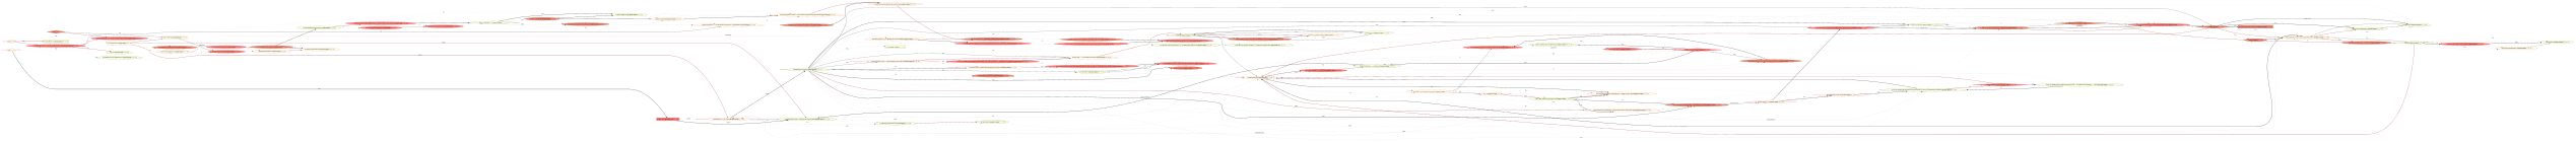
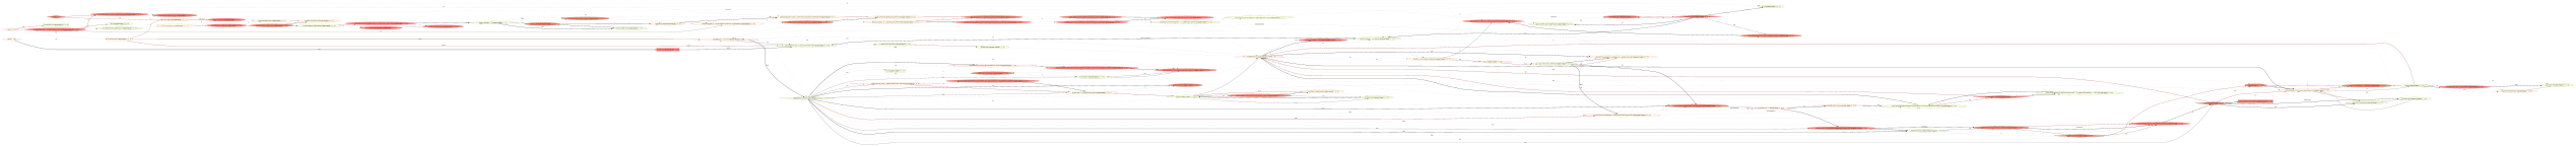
  digraph {
    fontname=Inter
    rankdir=LR
    node [color=deeppink fillcolor=lightyellow fontname=Inter shape=ellipse style=filled]
    edge [color=black fontname=Inter style=dotted]
    n1 [label="templateElement == null || nested@@@34@@@['1', '1', '0']" shape=diamond]
    n2 [color=darkgreen label="UnknownElement child = copy(unknownElement,nested)@@@35@@@['1', '1', '0']"]
    n3 [color=darkgreen label="ret.addChild(child)@@@37@@@['1', '1', '0']"]
    n4 [color=darkgreen label="templateElement.isImplicit()@@@39@@@['1', '1', '0']" shape=diamond]
    n5 [color=darkgreen label="rc.addChild(child.getWrapper())@@@36@@@['1', '1', '0']"]
    n6 [label="e.hasMoreElements()@@@26@@@['1', '1', '0']" shape=diamond]
    n7 [color=darkgreen fillcolor=salmon label="rc.addChild(child.getWrapper())@@@45@@@['0', '1', '0']"]
    n8 [color=darkgreen label="ret.addChild(child)@@@46@@@['0', '1', '0']"]
    n9 [color=darkgreen fillcolor=salmon label="list@@@63@@@['1', '1', '0']"]
    n10 [label="Iterator<Task> i = unknownElements.iterator()@@@43@@@['1', '0', '0']"]
    n11 [label="presentElement == null@@@51@@@['0', '1', '0']" shape=diamond]
    n12 [fillcolor=salmon label="String presentText = presentElement.getWrapper().getText().toString()@@@57@@@['0', '1', '0']"]
    n13 [label="UnknownElement child = copy(unknownElement2,true)@@@64@@@['1', '1', '0']"]
    n14 [label="UnknownElement presentElement = (UnknownElement)presentElements.get(tag)@@@52@@@['1', '0', '0']"]
    n15 [color=darkgreen fillcolor=salmon label="UnknownElement presentElement = presentElements.get(tag)@@@50@@@['0', '1', '0']"]
    n16 [color=darkgreen label="i.hasNext()@@@44@@@['1', '0', '0']" shape=diamond]
    n17 [color=darkgreen fillcolor=salmon label="unknownElements@@@43@@@['0', '1', '0']"]
    n18 [color=darkgreen label="throw new BuildException(\"Required nested element %s missing\",templateElement.getName())@@@53@@@['1', '1', '0']"]
    n19 [fillcolor=salmon label="List<UnknownElement> list = presentElement.getChildren()@@@61@@@['1', '1', '0']"]
    n20 [color=darkgreen fillcolor=salmon label="list != null@@@62@@@['0', '1', '0']" shape=diamond]
    n21 [color=darkgreen fillcolor=salmon label="!\"\".equals(presentText)@@@60@@@['1', '0', '0']" shape=diamond]
    n22 [color=darkgreen label="!presentText.isEmpty()@@@58@@@['0', '1', '0']" shape=diamond]
    n23 [color=darkgreen label="Task task@@@43@@@['0', '1', '0']" shape=box]
    n24 [fillcolor=salmon label="UnknownElement child = copy((UnknownElement)task,true)@@@44@@@['0', '1', '0']"]
    n25 [color=darkgreen fillcolor=salmon label="rc.addText(macroSubs(presentText,localAttributes))@@@59@@@['1', '1', '0']"]
    n26 [label="unknownElements.isEmpty() && !templateElement.isOptional()@@@40@@@['0', '1', '0']" shape=diamond]
    n27 [label="unknownElements.size() == 0 && !templateElement.isOptional()@@@40@@@['1', '0', '0']" shape=diamond]
    n28 [color=darkgreen label="copyRC.addChild(copyChild.getWrapper())@@@31@@@['0', '0', '1']"]
    n29 [fillcolor=salmon label="ret.addChild(copyChild)@@@32@@@['0', '0', '1']"]
    n30 [fillcolor=salmon label="e.hasMoreElements()@@@26@@@['0', '0', '1']" shape=diamond]
    n31 [fillcolor=salmon label="UnknownElement child = copy(i.next(),true)@@@68@@@['1', '0', '0']"]
    n32 [label="rc.addChild(child.getWrapper())@@@69@@@['1', '0', '0']"]
    n33 [color=darkgreen label="ret.addChild(child)@@@70@@@['1', '0', '0']"]
    n34 [color=darkgreen label="i.hasNext()@@@66@@@['1', '0', '0']" shape=diamond]
    n35 [color=darkgreen fillcolor=salmon label="UnknownElement unknownElement2@@@63@@@['0', '1', '0']" shape=box]
    n36 [color=darkgreen fillcolor=salmon label="Target t = new Target()@@@11@@@['1', '1', '1']"]
    n37 [color=darkgreen label="t.setProject(getProject())@@@12@@@['1', '1', '1']"]
    n38 [label="ret.setOwningTarget(t)@@@13@@@['1', '1', '1']"]
    n39 [label="RuntimeConfigurable copyRC = new RuntimeConfigurable(ret,getTaskName())@@@18@@@['0', '0', '1']"]
    n40 [label="RuntimeConfigurable rc = new RuntimeConfigurable(ret,ue.getTaskName())@@@18@@@['1', '1', '0']"]
    n41 [color=darkgreen label="rc.addChild(child.getWrapper())@@@65@@@['0', '1', '0']"]
    n42 [color=darkgreen label="ret.addChild(child)@@@66@@@['0', '1', '0']"]
    n43 [label="copyRC.setPolyType(getWrapper().getPolyType())@@@19@@@['0', '0', '1']"]
    n44 [color=darkgreen fillcolor=salmon label="Map<String,Object> m = getWrapper().getAttributeMap()@@@20@@@['0', '0', '1']"]
    n45 [color=darkgreen fillcolor=salmon label="copyRC.setAttribute(entry.getKey(),(String)entry.getValue())@@@22@@@['0', '0', '1']"]
    n46 [color=darkgreen label="RuntimeConfigurable r = e.nextElement()@@@28@@@['1', '1', '1']"]
    n47 [fillcolor=salmon label="UnknownElement copyChild = ueChild.copy(newProject)@@@30@@@['0', '0', '1']"]
+   n48 [color=darkgreen label="return ret@@@34@@@['0', '0', '1']"]
    n49 [color=darkgreen fillcolor=salmon label="UnknownElement ueChild = (UnknownElement)r.getProxy()@@@29@@@['0', '0', '1']"]
    n50 [label="String tag = unknownElement.getTaskType()@@@29@@@['1', '1', '0']"]
    n51 [label="Project newProject@@@2@@@['0', '0', '1']" shape=box]
    n52 [fillcolor=salmon label="ret.setProject(newProject)@@@5@@@['0', '0', '1']"]
    n53 [label="ret.setQName(getQName())@@@6@@@['0', '0', '1']"]
    n54 [color=darkgreen fillcolor=salmon label="Iterator<UnknownElement> i = list.iterator()@@@65@@@['1', '0', '0']"]
    n55 [fillcolor=salmon label="rc.setAttribute(entry.getKey(),macroSubs((String)entry.getValue(),localAttributes))@@@22@@@['1', '1', '0']"]
    n56 [fillcolor=salmon label="rc.addText(macroSubs(ue.getWrapper().getText().toString(),localAttributes))@@@24@@@['1', '1', '0']"]
    n57 [fillcolor=salmon label="copyRC.addText(getWrapper().getText().toString())@@@24@@@['0', '0', '1']"]
    n58 [color=darkgreen label="Enumeration<RuntimeConfigurable> e = ue.getWrapper().getChildren()@@@25@@@['1', '1', '0']"]
    n59 [fillcolor=salmon label="throw new BuildException(\"Missing nested elements for implicit element \" + templateElement.getName())@@@41@@@['1', '0', '0']"]
    n60 [fillcolor=salmon label="throw new BuildException(\"Missing nested elements for implicit element %s\",templateElement.getName())@@@41@@@['0', '1', '0']"]
    n61 [label="!templateElement.isOptional()@@@52@@@['0', '1', '0']" shape=diamond]
    n62 [label="ret.setTaskType(getTaskType())@@@7@@@['0', '0', '1']"]
    n63 [label="MacroDef.TemplateElement templateElement = getNsElements().get(tag)@@@33@@@['1', '1', '0']"]
    n64 [label="tag != null@@@30@@@['1', '1', '0']" shape=diamond]
    n65 [fillcolor=salmon label="RuntimeConfigurable r = e.nextElement()@@@27@@@['1', '1', '0']"]
    n66 [color=darkgreen label="tag = tag.toLowerCase(Locale.ENGLISH)@@@31@@@['1', '1', '0']"]
    n67 [label="Map<String,Object> m = ue.getWrapper().getAttributeMap()@@@20@@@['1', '1', '0']"]
    n68 [color=darkgreen label="ret.addChild(child)@@@48@@@['1', '0', '0']"]
    n69 [label="rc.addChild(child.getWrapper())@@@47@@@['1', '0', '0']"]
    n70 [color=darkgreen fillcolor=salmon label="UnknownElement child = copy((UnknownElement)i.next(),true)@@@46@@@['1', '0', '0']"]
    n71 [label="ret.setProject(getProject())@@@5@@@['1', '1', '0']"]
    n72 [fillcolor=salmon label="ret.setQName(ue.getQName())@@@6@@@['1', '1', '0']"]
    n73 [color=darkgreen fillcolor=salmon label="ret.setTaskType(ue.getTaskType())@@@7@@@['1', '1', '0']"]
    n74 [color=darkgreen label="Enumeration<RuntimeConfigurable> e = getWrapper().getChildren()@@@25@@@['0', '0', '1']"]
    n75 [fillcolor=salmon label="boolean nested@@@2@@@['0', '1', '0']" shape=box]
    n76 [color=darkgreen fillcolor=salmon label="rc.setPolyType(ue.getWrapper().getPolyType())@@@19@@@['1', '1', '0']"]
    n77 [fillcolor=salmon label="!templateElement.isOptional()@@@54@@@['1', '0', '0']" shape=diamond]
    n78 [fillcolor=salmon label="ret.setLocation(getLocation())@@@9@@@['0', '0', '1']"]
    n79 [color=darkgreen label="getOwningTarget() == null@@@10@@@['1', '1', '1']" shape=diamond]
    n80 [color=darkgreen fillcolor=salmon label="ret.setOwningTarget(getOwningTarget())@@@16@@@['1', '1', '1']"]
    n81 [color=darkgreen label="ret.setNamespace(ue.getNamespace())@@@4@@@['1', '1', '0']"]
    n82 [color=darkgreen fillcolor=salmon label="ret.setNamespace(getNamespace())@@@4@@@['0', '0', '1']"]
    n83 [color=darkgreen label="return ret@@@75@@@['1', '0', '0']"]
    n84 [color=darkgreen label="UnknownElement ue@@@2@@@['1', '0', '0']" shape=box]
    n85 [color=darkgreen label="ret.setTaskName(ue.getTaskName())@@@8@@@['1', '1', '0']"]
    n86 [fillcolor=salmon label="ret.setLocation(macroDef.getBackTrace()? ue.getLocation(): getLocation())@@@9@@@['1', '1', '0']"]
    n87 [fillcolor=salmon label="ret.setTaskName(getTaskName())@@@8@@@['0', '0', '1']"]
    n88 [color=darkgreen label="throw new BuildException(\"Required nested element \" + templateElement.getName() + \" missing\")@@@55@@@['1', '0', '0']"]
    n89 [fillcolor=salmon label="UnknownElement ret = new UnknownElement(getTag())@@@3@@@['0', '0', '1']"]
    n90 [color=darkgreen fillcolor=salmon label="copy['0', '0', '1']" shape=diamond]
    n91 [label="copy['0', '1', '0']" shape=diamond]
    n92 [fillcolor=salmon label="UnknownElement ret = new UnknownElement(ue.getTag())@@@3@@@['1', '1', '0']"]
    n93 [label="UnknownElement ue@@@2@@@['1', '1', '0']" shape=box]
    n94 [label="copy['1', '0', '0']" shape=diamond]
    n1 -> n2 [color=gray40 style=bold]
    n1 -> n2 [label=true]
    n1 -> n3 [color=gray40 label=true]
    n1 -> n4 [label=false style=bold]
    n1 -> n4 [color=brown]
    n1 -> n5 [label=true]
    n2 -> n3 [color=gray40 label=child]
    n2 -> n5 [color=gray40]
    n3 -> n6 [color=brown]
    n4 -> n7 [color=brown label=true]
    n4 -> n8 [color=gray40 label=true style=bold]
    n4 -> n9 [color=brown label=false]
    n4 -> n10 [color=gray40 label=true style=bold]
    n4 -> n11 [color=brown label=false]
    n4 -> n12 [color=gray40 label=false style=bold]
    n4 -> n13 [label=false]
    n4 -> n14
    n4 -> n14 [color=brown label=false style=bold]
    n4 -> n15 [color=brown]
    n4 -> n15 [label=false style=bold]
    n4 -> n16 [color=gray40 label=true]
    n4 -> n17 [label=true style=bold]
    n4 -> n18 [color=gray40 label=false]
    n4 -> n19 [color=brown label=false]
    n4 -> n20 [color=gray40 label=false style=bold]
    n4 -> n21 [label=false]
    n4 -> n22 [label=false style=bold]
    n4 -> n23 [label=true]
    n4 -> n24 [color=brown label=true]
    n4 -> n25 [color=gray40 label=false]
    n4 -> n26 [style=bold]
    n4 -> n26 [color=gray40 label=true]
    n4 -> n27 [color=gray40 style=bold]
    n4 -> n27 [color=gray40 label=true]
    n5 -> n3 [color=brown style=bold]
    n6 -> n1 [label=true]
    n6 -> n30 [color=gray40 label=0]
    n6 -> n46 [label=true]
    n6 -> n50 [color=gray40 label=true]
    n6 -> n63 [label=true style=bold]
    n6 -> n64 [color=gray40 label=true]
    n6 -> n65 [color=brown label=true]
    n6 -> n65 [style=bold]
    n7 -> n8
    n8 -> n6
    n8 -> n24 [color=gray40 style=bold]
    n9 -> n13 [style=bold]
    n9 -> n13 [color=gray40 label=list]
    n10 -> n16 [color=brown style=bold]
    n10 -> n17 [label=0]
    n11 -> n12 [style=bold]
    n11 -> n61 [style=bold]
    n11 -> n61 [label=true]
    n12 -> n22 [style=bold]
    n12 -> n25 [label=presentText style=bold]
    n13 -> n6 [style=bold]
    n13 -> n34 [color=gray40 label=true style=bold]
    n13 -> n41 [color=brown style=bold]
    n13 -> n42 [color=gray40 label=child]
    n13 -> n54 [color=brown]
    n13 -> n54 [color=brown label=true style=bold]
    n14 -> n15 [label=0]
    n14 -> n18 [color=gray40]
    n14 -> n18 [label=presentElement]
    n15 -> n11 [color=gray40 style=bold]
    n15 -> n11 [label=presentElement]
    n16 -> n6 [color=gray40 style=bold]
    n16 -> n68 [color=gray40 label=true style=bold]
    n16 -> n69 [color=brown label=true style=bold]
    n16 -> n70 [color=brown label=true style=bold]
    n16 -> n70 [color=gray40 style=bold]
    n18 -> n6 [style=bold]
    n18 -> n25 [color=brown]
    n18 -> n77 [color=brown label=true style=bold]
    n18 -> n77 [color=gray40]
    n19 -> n9
    n19 -> n20 [style=bold]
    n19 -> n20 [color=gray40 label=list]
    n20 -> n6 [color=brown style=bold]
    n20 -> n9 [color=gray40 label=true]
    n20 -> n13 [label=true]
    n20 -> n13 [color=brown style=bold]
    n20 -> n35 [label=true style=bold]
    n20 -> n41 [label=true style=bold]
    n20 -> n42 [label=presentText style=bold]
    n21 -> n9 [color=brown style=bold]
    n21 -> n19 [color=gray40 style=bold]
    n21 -> n19 [label=true]
    n21 -> n22 [label=0]
    n22 -> n19
    n22 -> n25 [color=brown]
    n22 -> n25 [color=gray40 label=true style=bold]
    n24 -> n7
    n24 -> n8 [color=gray40 label=child style=bold]
    n25 -> n19 [color=brown style=bold]
    n25 -> n19 [label=presentText style=bold]
    n25 -> n21 [color=gray40 style=bold]
    n26 -> n24
    n26 -> n60 [color=gray40 label=true]
    n26 -> n60 [color=gray40 style=bold]
    n27 -> n10 [color=brown style=bold]
    n27 -> n26 [color=brown label=0]
    n27 -> n59 [color=gray40]
    n27 -> n59 [label=true]
    n28 -> n29
    n29 -> n30 [color=brown style=bold]
    n30 -> n28 [label=true style=bold]
    n30 -> n29 [color=brown label=true style=bold]
    n30 -> n46
    n30 -> n46 [label=true style=bold]
    n30 -> n47 [color=brown label=true]
+   n30 -> n48 [style=bold]
    n30 -> n49 [color=gray40 label=true style=bold]
    n31 -> n32 [color=gray40]
    n31 -> n33 [label=child style=bold]
    n32 -> n33 [color=gray40 style=bold]
    n33 -> n34 [color=brown]
    n34 -> n6 [color=brown style=bold]
    n34 -> n31 [style=bold]
    n34 -> n31 [color=brown label=true]
    n34 -> n32 [label=true]
    n34 -> n33 [color=brown label=true]
    n36 -> n37 [style=bold]
    n36 -> n38 [label=t style=bold]
    n37 -> n38 [color=gray40]
    n38 -> n39 [style=bold]
    n38 -> n40 [color=brown]
    n39 -> n43 [color=brown style=bold]
    n40 -> n39 [label=0]
    n40 -> n76 [color=brown]
    n41 -> n42 [color=gray40 style=bold]
    n42 -> n6 [color=brown]
    n42 -> n13 [color=gray40 style=bold]
    n43 -> n44 [color=brown style=bold]
    n44 -> n45 [color=brown]
    n45 -> n57 [style=bold]
    n46 -> n2 [label=unknownElement style=bold]
    n46 -> n49 [label=0]
    n46 -> n49 [color=gray40]
    n46 -> n50
    n47 -> n28
    n47 -> n29 [color=gray40 label=copyChild]
    n49 -> n47 [style=bold]
    n50 -> n14 [color=gray40 label=tag]
    n50 -> n15 [color=gray40 label=tag]
    n50 -> n47 [color=gray40 label=0 style=bold]
    n50 -> n63 [color=gray40 label=tag]
    n50 -> n64 [color=gray40]
    n50 -> n64 [color=gray40 label=tag style=bold]
    n51 -> n47 [color=brown label=newProject]
    n51 -> n52 [color=brown label=newProject style=bold]
    n52 -> n53
    n53 -> n62 [color=brown style=bold]
    n54 -> n9 [color=brown label=0 style=bold]
    n54 -> n34 [color=brown style=bold]
    n55 -> n45 [color=gray40 label=0]
    n55 -> n56
    n56 -> n57 [label=0 style=bold]
    n56 -> n58
    n57 -> n74 [color=gray40]
    n58 -> n6 [color=gray40]
    n58 -> n74 [color=gray40 label=0]
    n59 -> n10 [style=bold]
    n59 -> n60 [color=gray40 label=0]
    n60 -> n24 [style=bold]
    n61 -> n6 [color=gray40]
    n61 -> n18 [color=gray40 label=true]
    n61 -> n18 [style=bold]
    n63 -> n1 [label=templateElement]
    n63 -> n1 [color=gray40]
    n64 -> n63 [color=brown]
    n64 -> n66 [color=brown label=true style=bold]
    n64 -> n66
    n65 -> n46 [color=gray40 style=bold]
    n66 -> n14 [label=tag style=bold]
    n66 -> n15 [label=tag style=bold]
    n66 -> n63 [color=brown label=tag style=bold]
    n66 -> n63 [style=bold]
    n67 -> n44 [color=brown label=0 style=bold]
    n67 -> n55 [style=bold]
    n68 -> n16 [style=bold]
    n69 -> n68 [color=gray40]
    n70 -> n68 [color=gray40 label=child style=bold]
    n70 -> n69 [style=bold]
    n71 -> n52 [label=0]
    n71 -> n72 [color=gray40 style=bold]
    n72 -> n53 [color=brown label=0]
    n72 -> n73 [color=brown style=bold]
    n73 -> n62 [label=0 style=bold]
    n73 -> n85 [style=bold]
    n74 -> n30 [color=gray40]
    n75 -> n1 [color=brown label=nested]
    n75 -> n2 [label=nested style=bold]
    n76 -> n43 [label=0 style=bold]
    n76 -> n67
    n77 -> n6 [color=brown style=bold]
    n77 -> n88
    n77 -> n88 [label=true style=bold]
    n78 -> n79 [color=brown]
    n79 -> n36 [color=gray40 label=true]
    n79 -> n36 [color=brown]
    n79 -> n37 [label=true style=bold]
    n79 -> n38 [color=brown label=true]
    n79 -> n80 [label=false]
    n79 -> n80 [color=brown]
    n80 -> n39
    n80 -> n40
    n81 -> n71 [color=gray40]
    n81 -> n82 [color=gray40 label=0]
    n82 -> n52 [color=gray40]
    n85 -> n86 [color=brown style=bold]
    n85 -> n87 [label=0]
    n86 -> n78 [label=0]
    n86 -> n79 [style=bold]
    n87 -> n78 [color=gray40 style=bold]
    n88 -> n6 [color=gray40]
    n88 -> n18 [label=0 style=bold]
    n89 -> n39 [color=brown label=ret]
+   n89 -> n48 [label=ret]
    n89 -> n82
    n90 -> n51 [color=gray40 label=true style=bold]
    n90 -> n89 [color=brown style=bold]
    n91 -> n75 [label=true style=bold]
    n91 -> n92 [color=gray40]
    n91 -> n93 [color=gray40 label=true]
    n92 -> n40 [color=gray40 label=ret style=bold]
    n92 -> n81
    n92 -> n83 [color=brown label=ret style=bold]
    n92 -> n89 [color=brown label=0 style=bold]
    n93 -> n1 [color=brown label=nested style=bold]
    n93 -> n2 [color=brown label=nested style=bold]
    n93 -> n51 [color=gray40 label=0 style=bold]
    n94 -> n84 [color=brown label=true style=bold]
    n94 -> n92 [color=gray40 style=bold]
    n94 -> n93 [color=brown label=true]
  }
